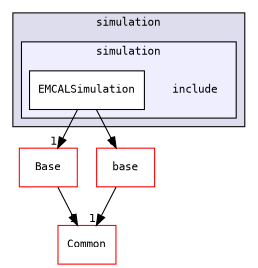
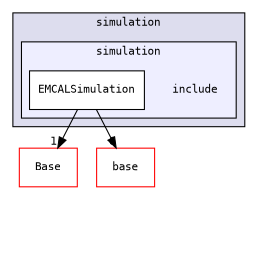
  digraph {
    compound=true
    fontname="DejaVu Sans Mono"
    node [fontname="DejaVu Sans Mono" fontsize=10 shape=box color=red]
    edge [fontname="DejaVu Sans Mono" headlabel=1 labeldistance=1.5 labelfontname=Helvetica labelfontsize=10]
    n1 [label=include shape=plaintext color=""]
    n2 [color=black fillcolor=white label=EMCALSimulation style=filled]
    n3 [label=Base]
    n4 [label=base]
-   n5 [label=Common]
    subgraph cluster_1 {
      bgcolor="#ddddee"
      fontsize=10
      label=simulation
      pencolor=black
      subgraph cluster_2 {
        bgcolor="#eeeeff"
        fontsize=10
        label=simulation
        pencolor=black
        n1
        n2
      }
    }
    n2 -> n3
    n2 -> n4 [headlabel=6]
-   n3 -> n5 [headlabel=5]
-   n4 -> n5
  }
